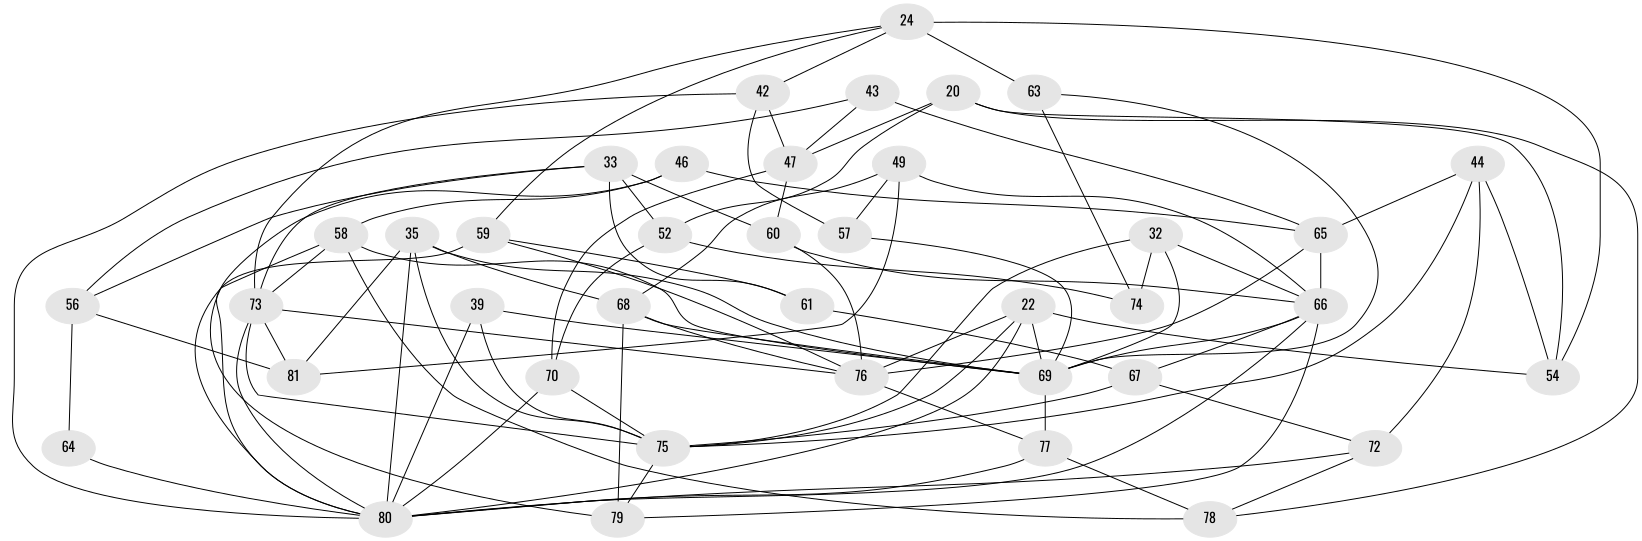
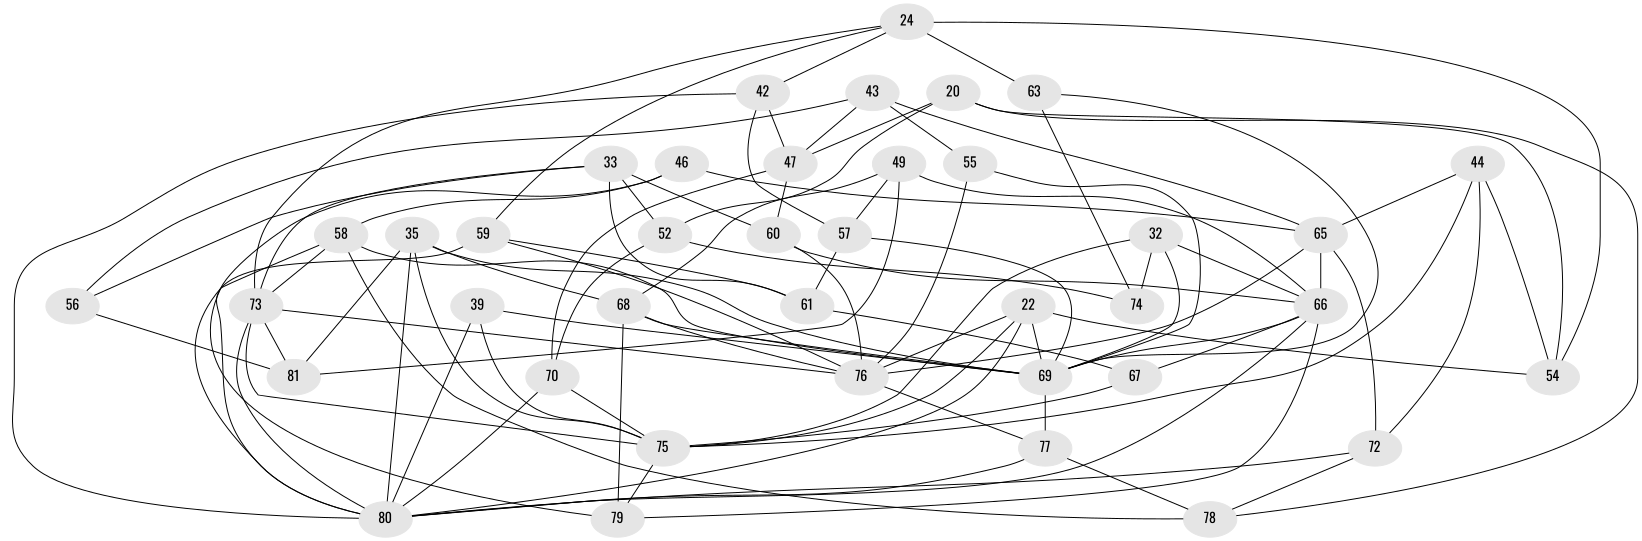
  graph {
    fontname=Oswald
    node [color=gray90 fontname=Oswald style=filled]
    edge [fontname=Oswald]
    22 [super="+19"]
    54
    69 [super="+15+28+38+45"]
    75 [super="+31"]
    76 [super="+51"]
    80 [super="+6+14+71+25"]
    77 [super="+50"]
    79
    24 [super="+9"]
    42
    59
    63
    73 [super="+3+12+37"]
    47 [super="+23"]
    57 [super="+41"]
    61 [super="+53"]
    74
    81 [super="+13"]
    60
    70
    n21 [label=20]
    52
    78
    32 [super="+26"]
    66 [super="+62"]
    67
    33 [super="+16"]
    56 [super="+21"]
-   64
    35 [super="+1+5"]
    68 [super="+34"]
    39
    43 [super="+10"]
+   55
    65 [super="+36"]
    44
    72
    58 [super="+4+20"]
    46
    49
    22 -- 54
    22 -- 69 [weight=2]
    22 -- 75
    22 -- 76
    22 -- 80
    69 -- 77 [weight=2]
    75 -- 79
    76 -- 77
    77 -- 80 [weight=2]
    77 -- 78
    24 -- 54
    24 -- 42
    24 -- 59
    24 -- 63 [weight=2]
    24 -- 73
    42 -- 80
    42 -- 47
    42 -- 57
    59 -- 76
    59 -- 80
    59 -- 61
    63 -- 69
    63 -- 74
    73 -- 75 [weight=2]
    73 -- 76
    73 -- 80
    73 -- 81 [weight=2]
    47 -- 60
    47 -- 70
    57 -- 69 [weight=2]
+   57 -- 61 [weight=2]
    61 -- 67
    60 -- 76
    60 -- 66
    70 -- 75
    70 -- 80
    n21 -- 54
    n21 -- 47
    n21 -- 52
    n21 -- 78
    52 -- 74
    52 -- 70
    32 -- 69
    32 -- 75
    32 -- 74 [weight=2]
    32 -- 66 [weight=2]
    66 -- 69 [weight=2]
    66 -- 80
    66 -- 79
    66 -- 67
    67 -- 75
-   67 -- 72
+   65 -- 72
    33 -- 73
    33 -- 61 [weight=2]
    33 -- 60
    33 -- 52
    33 -- 56
    56 -- 81 [weight=2]
-   56 -- 64 [weight=2]
-   64 -- 80 [weight=2]
    35 -- 69 [weight=2]
    35 -- 75
    35 -- 80 [weight=2]
    35 -- 81
    35 -- 68 [weight=2]
    68 -- 69
    68 -- 76
    68 -- 79
    39 -- 69 [weight=2]
    39 -- 75
    39 -- 80
    43 -- 47 [weight=2]
    43 -- 56
+   43 -- 55 [weight=2]
    43 -- 65
+   55 -- 69
+   55 -- 76
    65 -- 76
    65 -- 66
    44 -- 54
    44 -- 75
    44 -- 65
    44 -- 72
    72 -- 80
    72 -- 78
    58 -- 69 [weight=2]
    58 -- 80 [weight=2]
    58 -- 73 [weight=2]
    58 -- 78
    46 -- 79
    46 -- 65 [weight=2]
    46 -- 58
    49 -- 57
    49 -- 81
    49 -- 66
    49 -- 68
  }
